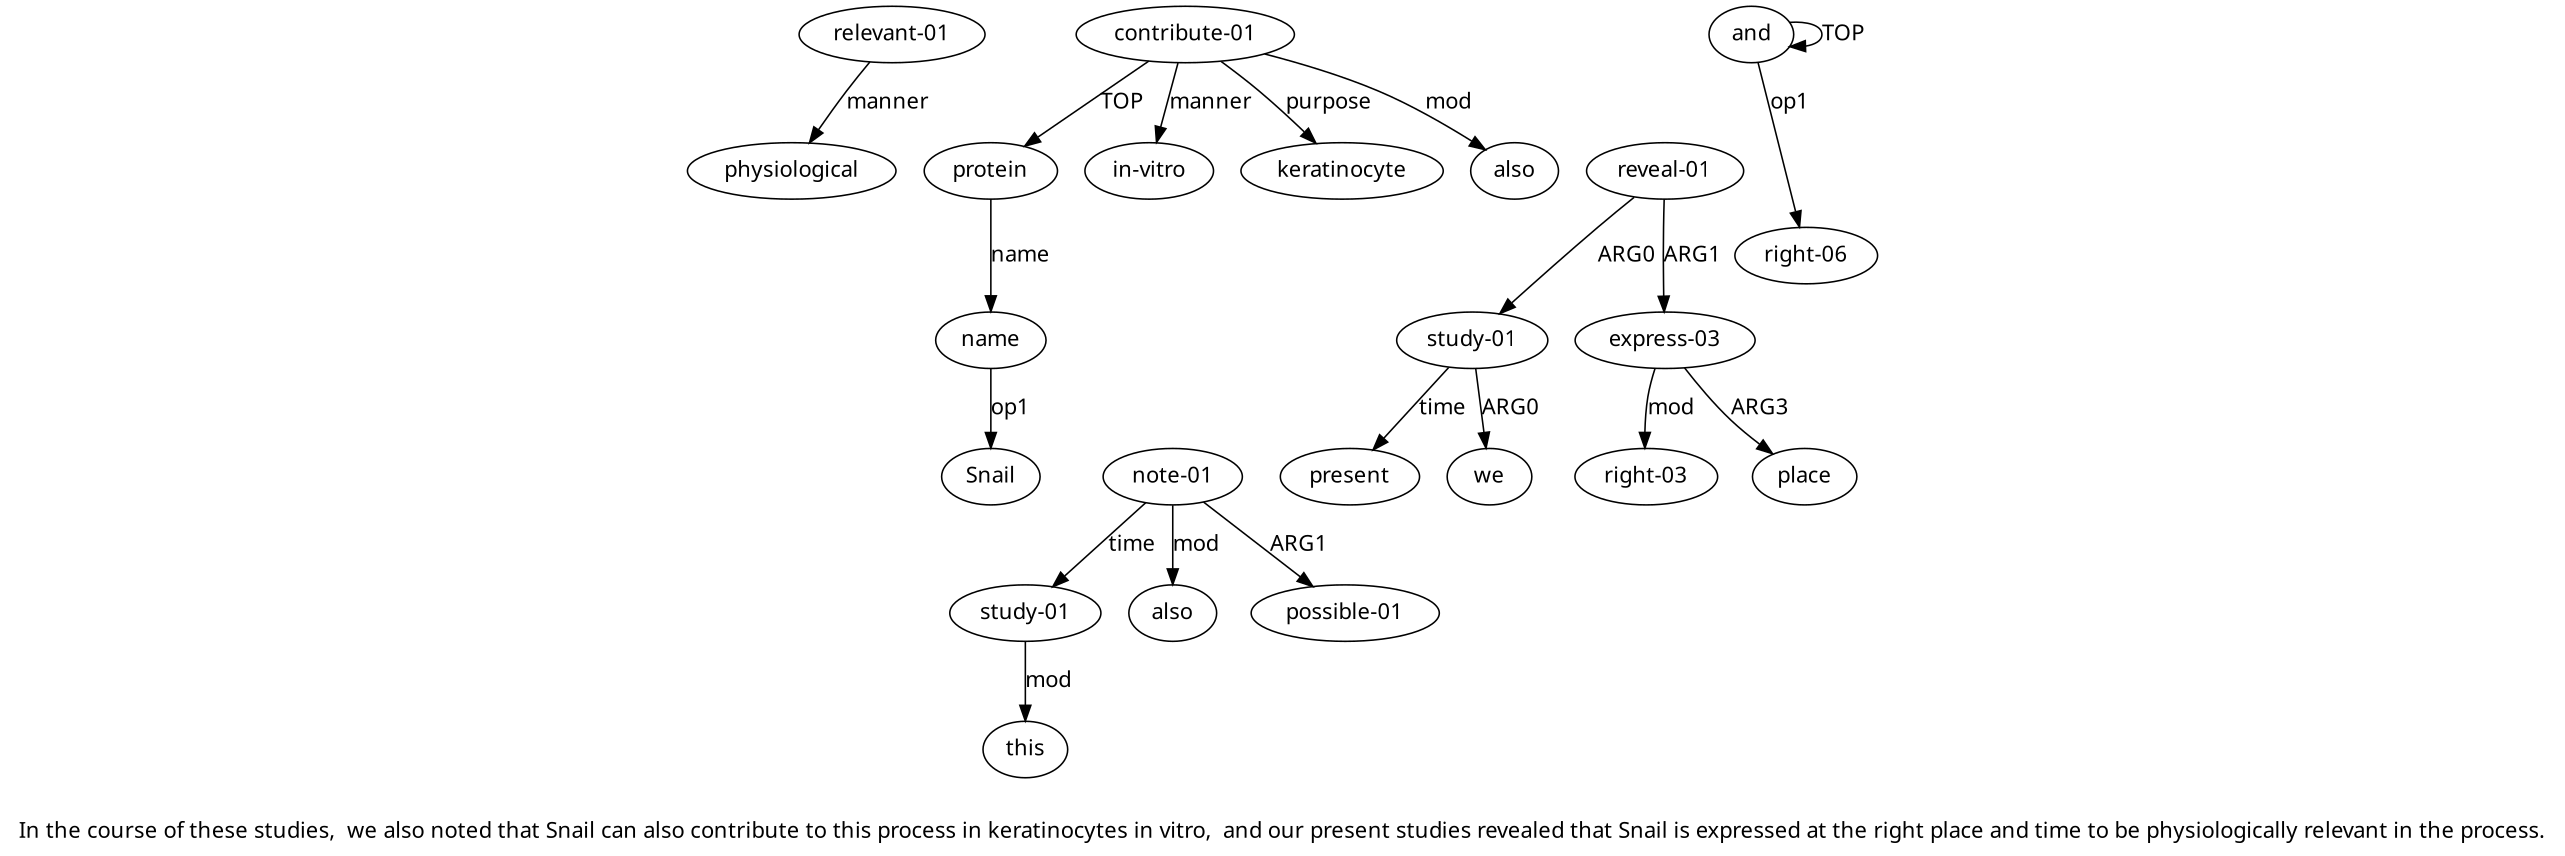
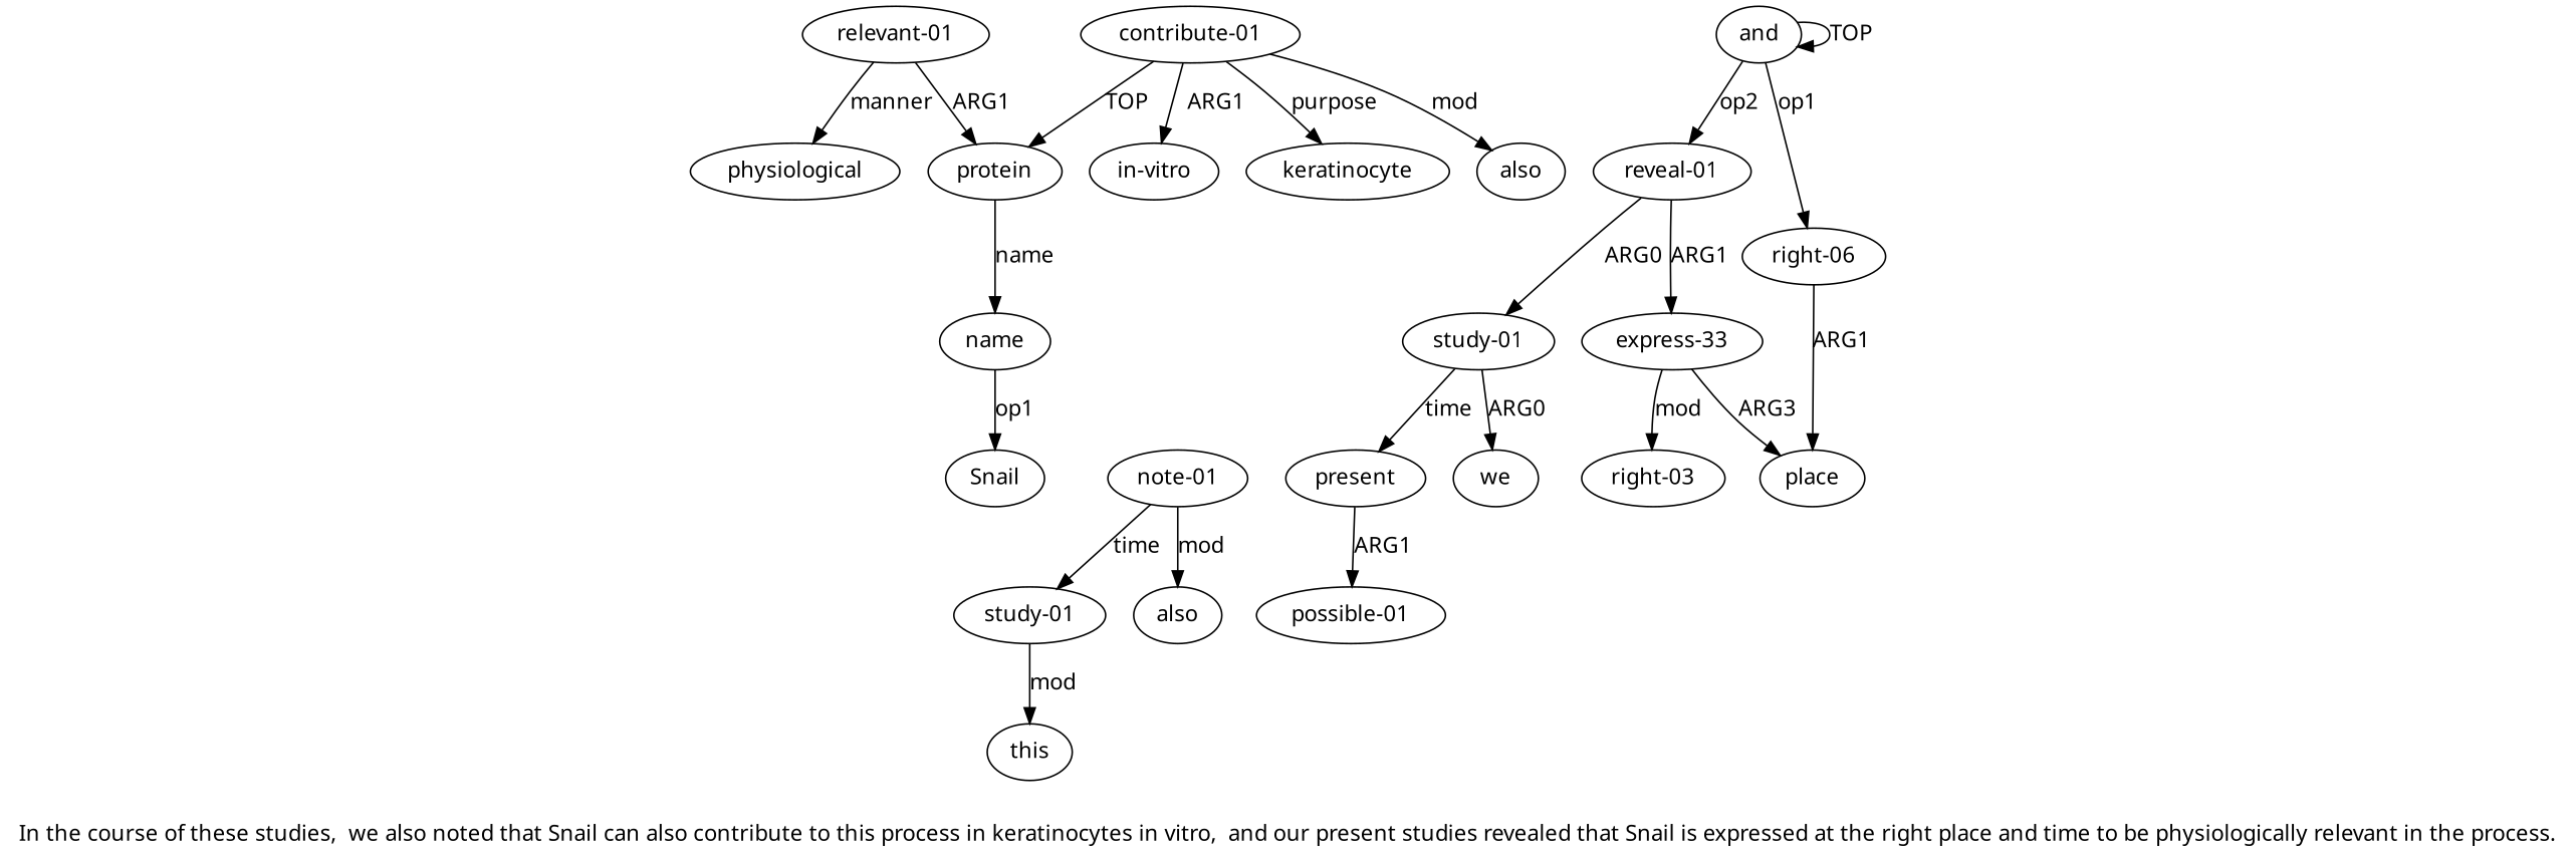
  digraph {
    fontname="Noto Sans"
    label="In the course of these studies,  we also noted that Snail can also contribute to this process in keratinocytes in vitro,  and our present studies revealed that Snail is expressed at the right place and time to be physiologically relevant in the process."
    node [color=black fontname="Noto Sans" gold_label="study-01" test_label="study-01"]
    edge [color=black fontname="Noto Sans" gold_label=ARG1 test_label=ARG1]
    n1 [gold_ind=20 gold_label="relevant-01" label="relevant-01" test_ind=20 test_label="relevant-01"]
    n2 [gold_ind=21 gold_label=physiological label=physiological test_ind=21 test_label=physiological]
    n3 [gold_ind=5 gold_label=protein label=protein test_ind=5 test_label=protein]
    n4 [gold_ind=6 gold_label=name label=name test_ind=6 test_label=name]
    n5 [gold_ind=-1 gold_label=Snail label=Snail test_ind=-1 test_label=Snail]
    n6 [gold_ind=12 gold_label=this label=this test_ind=12 test_label=this]
    n7 [gold_ind=22 gold_label="right-03" label="right-03" test_ind=22 test_label="right-03"]
    n8 [gold_ind=15 label="study-01" test_ind=15]
    n9 [gold_ind=16 gold_label=present label=present test_ind=16 test_label=present]
    n10 [gold_ind=2 gold_label=we label=we test_ind=2 test_label=we]
    n11 [gold_ind=14 gold_label="reveal-01" label="reveal-01" test_ind=14 test_label="reveal-01"]
-   n12 [gold_ind=17 gold_label="express-03" label="express-03" test_ind=17 test_label="express-03"]
+   n12 [gold_ind=17 gold_label="express-03" label="express-33" test_ind=17 test_label="express-03"]
    n13 [gold_ind=18 gold_label=place label=place test_ind=18 test_label=place]
    n14 [gold_ind=11 label="study-01" test_ind=11]
    n15 [gold_ind=10 gold_label="in-vitro" label="in-vitro" test_ind=10 test_label="in-vitro"]
    n16 [gold_ind=13 gold_label=also label=also test_ind=13 test_label=also]
    n17 [gold_ind=19 gold_label="right-06" label="right-06" test_ind=19 test_label="right-06"]
    n18 [gold_ind=1 gold_label="note-01" label="note-01" test_ind=1 test_label="note-01"]
    n19 [gold_ind=3 gold_label="possible-01" label="possible-01" test_ind=3 test_label="possible-01"]
    n20 [gold_ind=4 gold_label="contribute-01" label="contribute-01" test_ind=4 test_label="contribute-01"]
    n21 [gold_ind=9 gold_label=keratinocyte label=keratinocyte test_ind=9 test_label=keratinocyte]
    n22 [gold_ind=8 gold_label=also label=also test_ind=8 test_label=also]
    n23 [gold_ind=0 gold_label=and label=and test_ind=0 test_label=and]
    n1 -> n2 [gold_label=manner label=manner test_label=manner]
+   n1 -> n3 [label=ARG1]
    n3 -> n4 [gold_label=name label=name test_label=name]
    n4 -> n5 [gold_label=op1 label=op1 test_label=op1]
    n8 -> n9 [gold_label=time label=time test_label=time]
    n8 -> n10 [gold_label=ARG0 label=ARG0 test_label=ARG0]
    n11 -> n8 [gold_label=ARG0 label=ARG0 test_label=ARG0]
    n11 -> n12 [label=ARG1]
    n12 -> n7 [gold_label=time label=mod test_label=time]
    n12 -> n13 [gold_label=ARG3 label=ARG3 test_label=ARG3]
    n14 -> n6 [gold_label=mod label=mod test_label=mod]
+   n17 -> n13 [label=ARG1]
    n18 -> n14 [gold_label=time label=time test_label=time]
    n18 -> n16 [gold_label=mod label=mod test_label=mod]
-   n18 -> n19 [label=ARG1]
+   n9 -> n19 [label=ARG1]
    n20 -> n3 [gold_label=ARG0 label=TOP test_label=ARG0]
-   n20 -> n15 [gold_label=manner label=manner test_label=manner]
+   n20 -> n15 [gold_label=manner label=ARG1 test_label=manner]
    n20 -> n21 [gold_label=location label=purpose test_label=location]
    n20 -> n22 [gold_label=mod label=mod test_label=mod]
+   n23 -> n11 [gold_label=op2 label=op2 test_label=op2]
    n23 -> n17 [gold_label=op1 label=op1 test_label=op1]
    n23 -> n23 [gold_label=TOP label=TOP test_label=TOP]
  }
